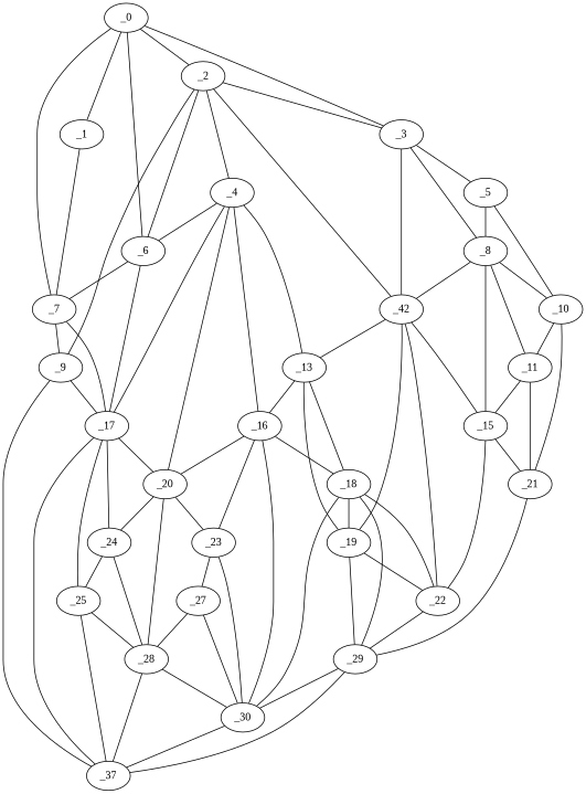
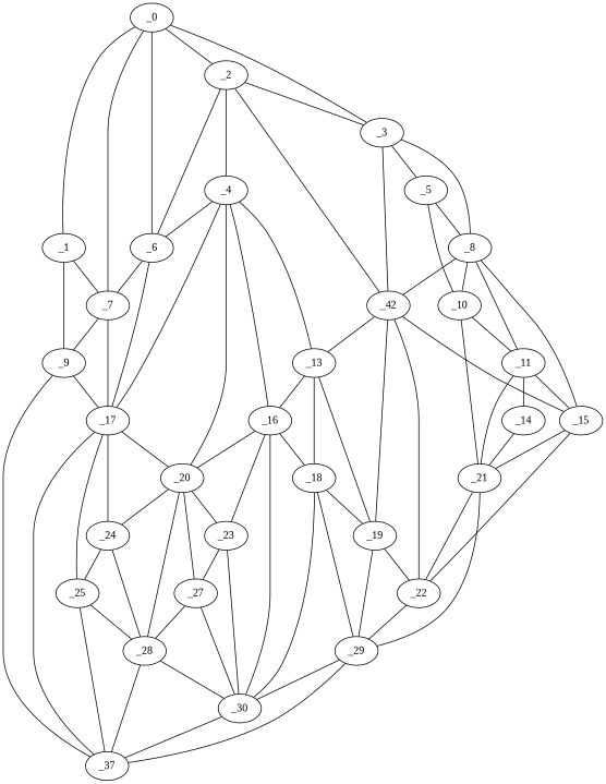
  graph {
    fontname="Liberation Serif"
    node [fontname="Liberation Serif" x=75 y=6]
    edge [fontname="Liberation Serif" valence=2]
    _0 [x=38 y=100]
    _1 [x=38 y=118]
    _2 [x=43 y=91]
    _3 [x=46]
    _6 [x=51 y=97]
    _7 [x=57 y=106]
    _9 [x=58 y=123]
    _4 [x=49 y=89]
    n9 [label=_42 x=73 y=38]
    _5 [x=50 y=3]
    _8 [x=58 y=13]
    _17 [x=76 y=101]
    n13 [label=_37 x=93 y=119]
    _13 [x=74 y=44]
    _16 [y=56]
    _20 [x=81 y=76]
    _15 [y=30]
    _19 [x=81 y=43]
    _22 [x=86 y=35]
    _18 [x=78 y=47]
    _10 [x=62]
    _11 [x=64 y=13]
    _24 [x=87 y=84]
    _25 [x=87 y=93]
    _23 [x=86 y=64]
    _30 [x=92 y=57]
    _27 [x=90 y=68]
    _28 [x=90 y=77]
    _21 [x=85 y=15]
    _29 [x=92 y=46]
+   _14 [y=20]
    _0 -- _1 [valence=1]
    _0 -- _2
    _0 -- _3 [valence=1]
    _0 -- _6 [valence=1]
    _0 -- _7 [valence=1]
    _1 -- _7
-   _2 -- _9 [valence=1]
+   _1 -- _9 [valence=1]
    _2 -- _3 [valence=1]
    _2 -- _6
    _2 -- _4 [valence=1]
    _2 -- n9
    _3 -- n9 [valence=1]
    _3 -- _5 [valence=1]
    _3 -- _8
    _6 -- _7
    _6 -- _17
    _7 -- _9
    _7 -- _17
    _9 -- _17
    _9 -- n13 [valence=1]
    _4 -- _6
    _4 -- _17 [valence=1]
    _4 -- _13 [valence=1]
    _4 -- _16 [valence=1]
    _4 -- _20
    n9 -- _13 [valence=1]
    n9 -- _15
    n9 -- _19
    n9 -- _22
    _5 -- _8
    _5 -- _10 [valence=1]
    _8 -- n9 [valence=1]
    _8 -- _15
    _8 -- _10
    _8 -- _11 [valence=1]
    _17 -- n13 [valence=1]
    _17 -- _20
    _17 -- _24
    _17 -- _25
    _13 -- _16
    _13 -- _19 [valence=1]
    _13 -- _18 [valence=1]
    _16 -- _20
    _16 -- _18
    _16 -- _23
    _16 -- _30 [valence=1]
    _20 -- _24 [valence=1]
    _20 -- _23 [valence=1]
+   _20 -- _27 [valence=1]
    _20 -- _28
    _15 -- _22
    _15 -- _21 [valence=1]
    _19 -- _22
    _19 -- _29
    _22 -- _29
    _18 -- _19
    _18 -- _30
    _18 -- _29
    _10 -- _11
    _10 -- _21 [valence=1]
    _11 -- _15 [valence=1]
    _11 -- _21
+   _11 -- _14 [valence=1]
    _24 -- _25 [valence=1]
    _24 -- _28
    _25 -- n13
    _25 -- _28
    _23 -- _30 [valence=1]
    _23 -- _27
    _30 -- n13
    _27 -- _30
    _27 -- _28 [valence=1]
    _28 -- n13 [valence=1]
    _28 -- _30
-   _18 -- _22 [valence=1]
+   _21 -- _22 [valence=1]
    _21 -- _29 [valence=1]
    _29 -- n13 [valence=1]
    _29 -- _30 [valence=1]
+   _14 -- _21
  }
